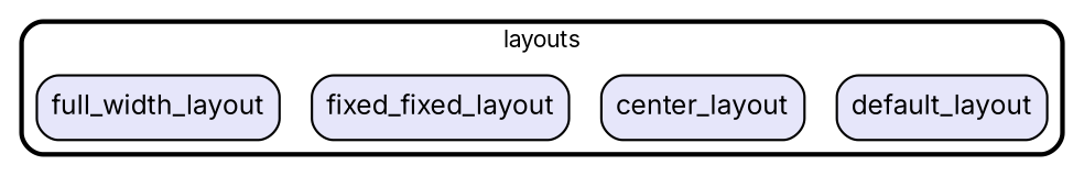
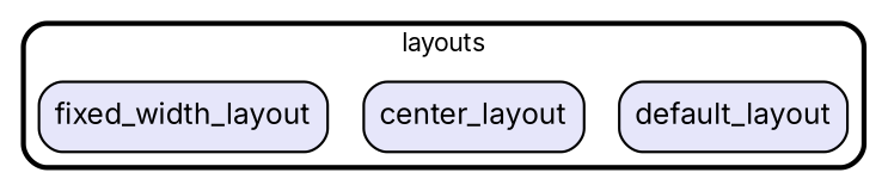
  digraph {
    fontname=Inter
    fontsize=13
    penwidth=2.6
    style=rounded
    node [fillcolor=Lavender fontname=Inter fontsize=15 penwidth=1.3 shape=rect style="filled,rounded"]
    n1 [label=default_layout]
    n2 [label=center_layout]
-   n3 [label=fixed_fixed_layout]
-   n4 [label=full_width_layout]
+   n3 [label=fixed_width_layout]
    subgraph cluster_1 {
      label=layouts
      n1
      n2
      n3
-     n4
    }
  }
